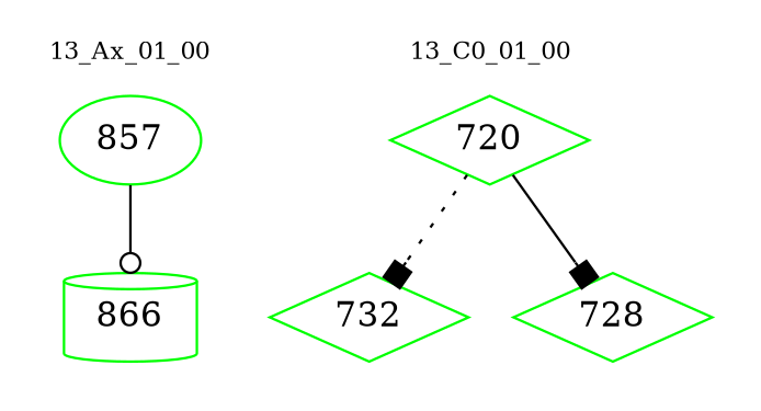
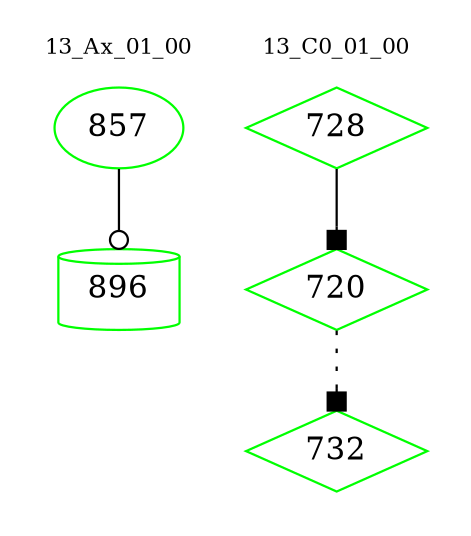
  digraph {
    node [color=green shape=diamond]
    edge [arrowhead=box color=black style=solid]
    n1 [label=857 shape=ellipse]
-   n2 [label=866 shape=cylinder]
+   n2 [label=896 shape=cylinder]
    n3 [label=720]
    n4 [label=732]
    n5 [label=728]
    subgraph cluster_1 {
      color=white
      fontsize=10
      label="13_Ax_01_00"
      n1
      n2
    }
    subgraph cluster_2 {
      color=white
      fontsize=10
      label="13_C0_01_00"
      n3
      n4
      n5
    }
    n1 -> n2 [arrowhead=odot]
    n3 -> n4 [style=dotted]
-   n3 -> n5
+   n5 -> n3
  }
